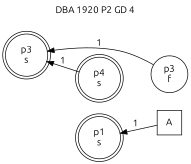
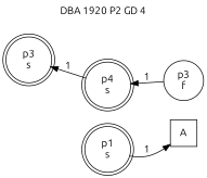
  digraph {
    fontname=Ubuntu
    label=" DBA 1920 P2 GD 4 "
    labelloc=tl
    rankdir=RL
    node [fontname=Ubuntu shape=doublecircle]
    edge [fontname=Ubuntu]
    n1 [label=A shape=square]
    n2 [label="p1\ns"]
    n3 [label="p3\nf" shape=circle]
    n4 [label="p3\ns"]
    n5 [label="p4\ns"]
-   n1 -> n2 [label=1]
-   n3 -> n4 [label=1]
+   n2 -> n1 [label=1]
+   n3 -> n5 [label=1]
    n5 -> n4 [label=1]
  }
